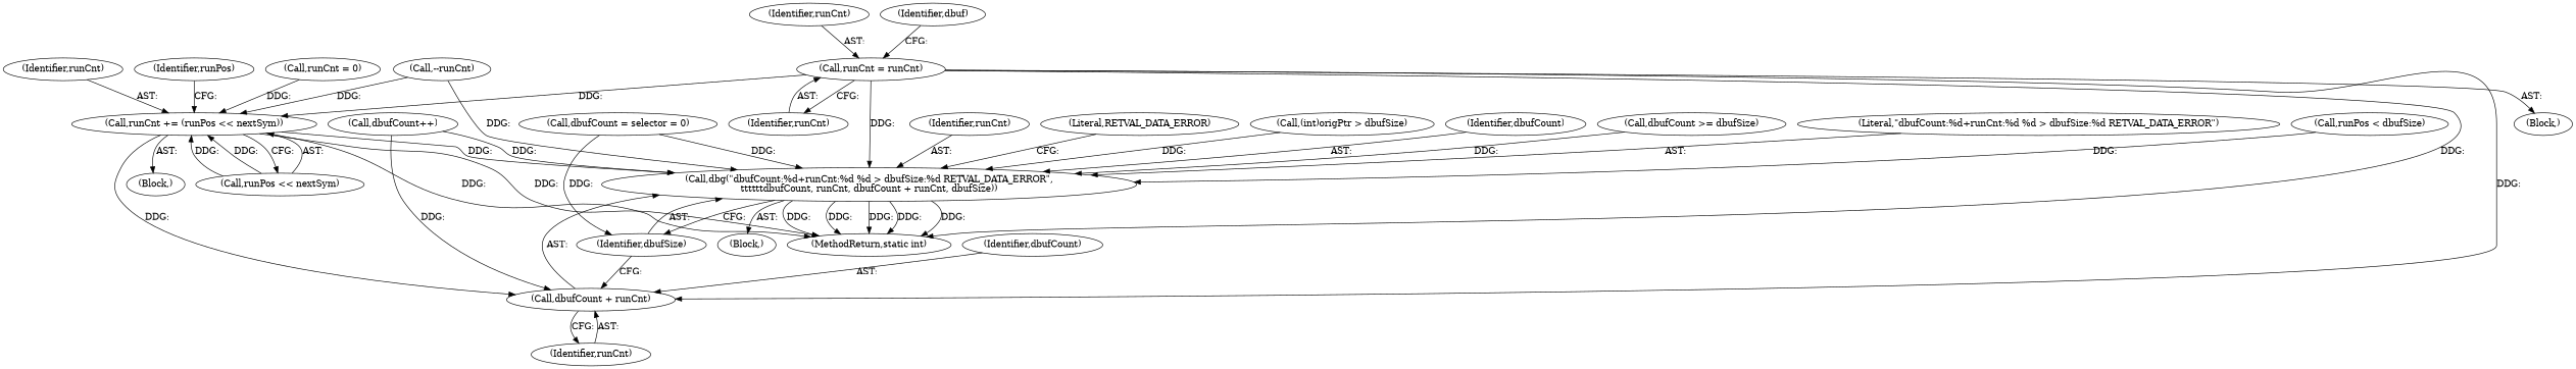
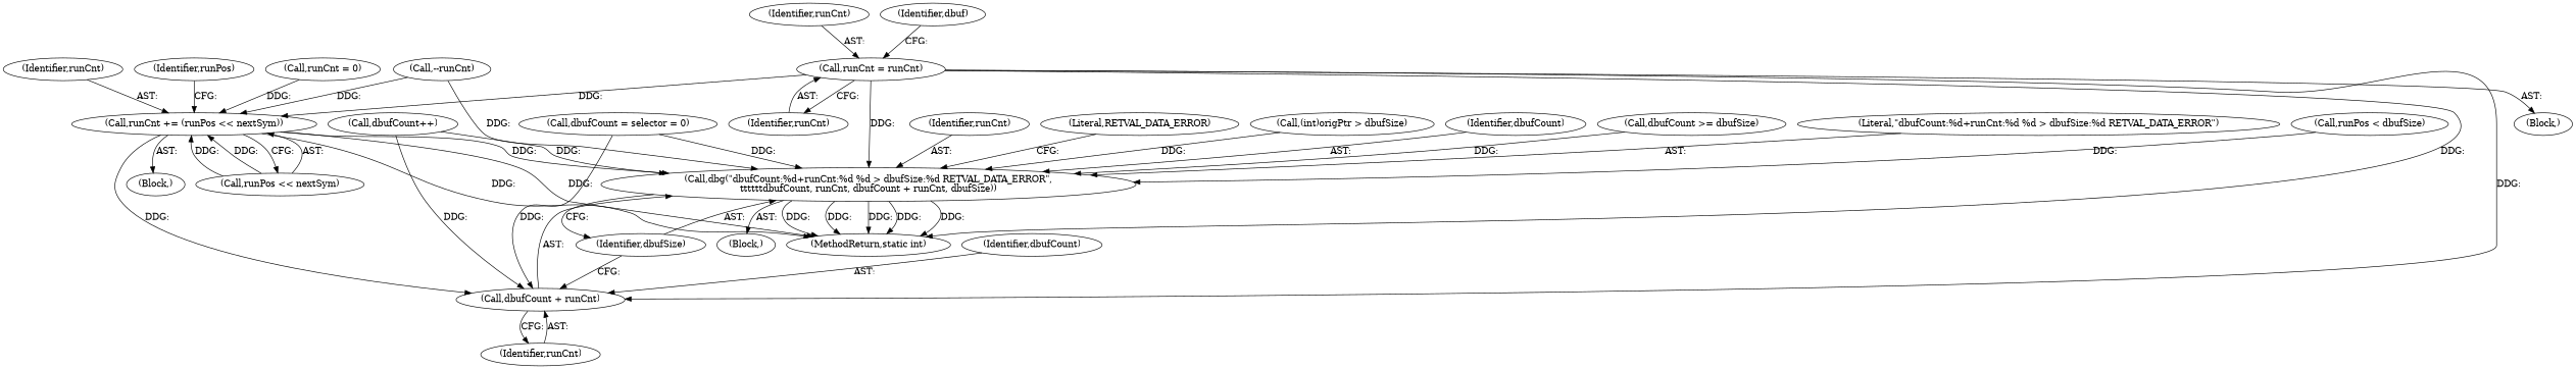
  digraph {
    n1 [label="(Call,runCnt = runCnt)"]
    n2 [label="(Call,runCnt += (runPos << nextSym))"]
    n3 [label="(Call,dbg(\"dbufCount:%d+runCnt:%d %d > dbufSize:%d RETVAL_DATA_ERROR\",\n\t\t\t\t\t\tdbufCount, runCnt, dbufCount + runCnt, dbufSize))"]
    n4 [label="(Call,dbufCount + runCnt)"]
    n5 [label="(Block,)"]
    n6 [label="(MethodReturn,static int)"]
    n7 [label="(Identifier,runCnt)"]
    n8 [label="(Block,)"]
    n9 [label="(Call,runPos << nextSym)"]
    n10 [label="(Identifier,dbufSize)"]
    n11 [label="(Block,)"]
    n12 [label="(Identifier,runCnt)"]
    n13 [label="(Call,dbufCount++)"]
    n14 [label="(Identifier,runCnt)"]
    n15 [label="(Identifier,runPos)"]
    n16 [label="(Call,runCnt = 0)"]
    n17 [label="(Call,dbufCount = selector = 0)"]
    n18 [label="(Identifier,runCnt)"]
    n19 [label="(Literal,RETVAL_DATA_ERROR)"]
    n20 [label="(Identifier,dbufCount)"]
    n21 [label="(Identifier,runCnt)"]
    n22 [label="(Call,(int)origPtr > dbufSize)"]
    n23 [label="(Identifier,dbufCount)"]
    n24 [label="(Call,dbufCount >= dbufSize)"]
    n25 [label="(Identifier,dbuf)"]
    n26 [label="(Call,--runCnt)"]
    n27 [label="(Literal,\"dbufCount:%d+runCnt:%d %d > dbufSize:%d RETVAL_DATA_ERROR\")"]
    n28 [label="(Call,runPos < dbufSize)"]
    n1 -> n2 [label="DDG: "]
    n1 -> n3 [label="DDG: "]
    n1 -> n4 [label="DDG: "]
    n1 -> n5 [label="AST: "]
    n1 -> n6 [label="DDG: "]
    n1 -> n7 [label="CFG: "]
    n2 -> n3 [label="DDG: "]
    n2 -> n4 [label="DDG: "]
    n2 -> n6 [label="DDG: "]
    n2 -> n6 [label="DDG: "]
    n2 -> n8 [label="AST: "]
    n2 -> n9 [label="CFG: "]
    n3 -> n6 [label="DDG: "]
    n3 -> n6 [label="DDG: "]
    n3 -> n6 [label="DDG: "]
    n3 -> n6 [label="DDG: "]
    n3 -> n6 [label="DDG: "]
    n3 -> n10 [label="CFG: "]
    n3 -> n11 [label="AST: "]
    n4 -> n3 [label="AST: "]
    n4 -> n12 [label="CFG: "]
    n7 -> n1 [label="AST: "]
    n9 -> n2 [label="AST: "]
    n9 -> n2 [label="DDG: "]
    n9 -> n2 [label="DDG: "]
    n10 -> n3 [label="AST: "]
    n10 -> n4 [label="CFG: "]
    n12 -> n4 [label="AST: "]
    n13 -> n3 [label="DDG: "]
    n13 -> n4 [label="DDG: "]
    n14 -> n3 [label="AST: "]
    n15 -> n2 [label="CFG: "]
    n16 -> n2 [label="DDG: "]
    n17 -> n3 [label="DDG: "]
-   n17 -> n10 [label="DDG: "]
+   n17 -> n4 [label="DDG: "]
    n18 -> n1 [label="AST: "]
    n19 -> n3 [label="CFG: "]
    n20 -> n4 [label="AST: "]
    n21 -> n2 [label="AST: "]
    n22 -> n3 [label="DDG: "]
    n23 -> n3 [label="AST: "]
    n24 -> n3 [label="DDG: "]
    n25 -> n1 [label="CFG: "]
    n26 -> n2 [label="DDG: "]
    n26 -> n3 [label="DDG: "]
    n27 -> n3 [label="AST: "]
    n28 -> n3 [label="DDG: "]
  }
